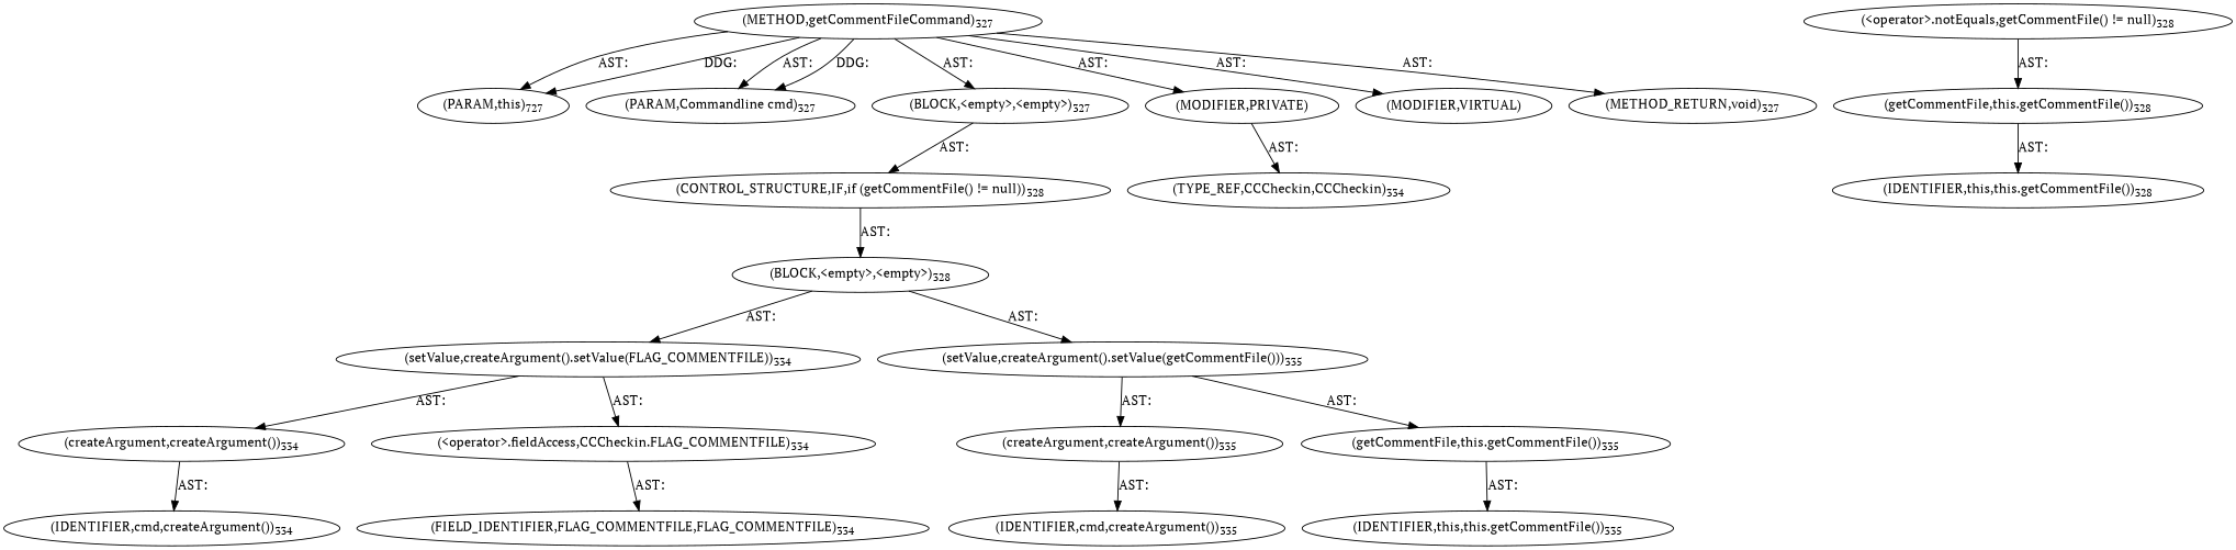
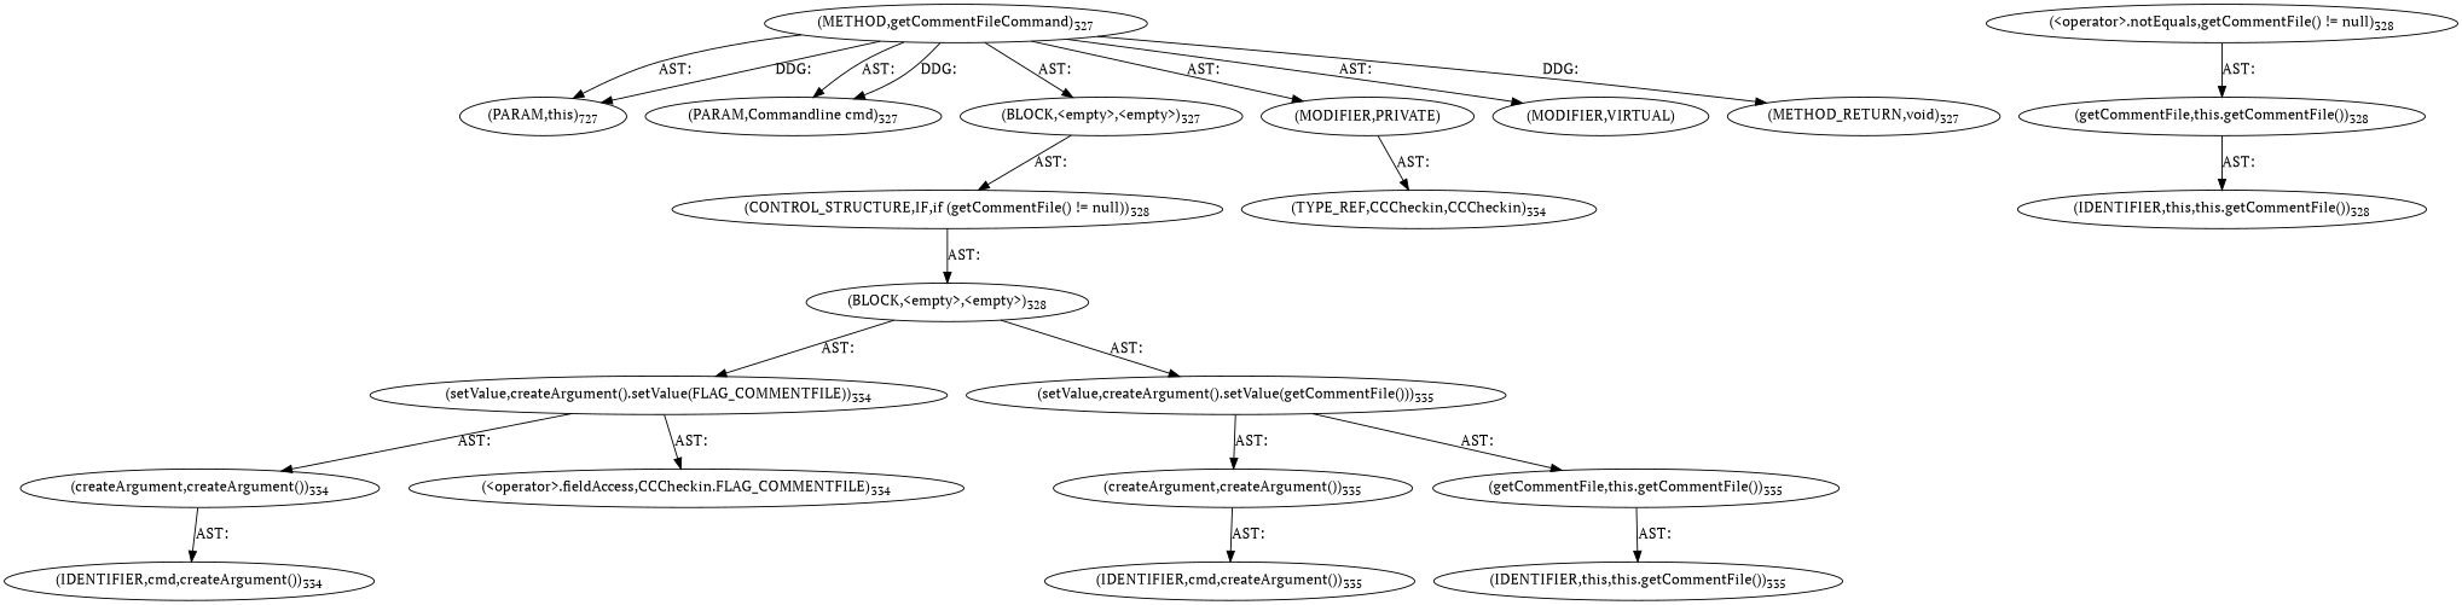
  digraph {
    fontname="PT Serif"
    node [fontname="PT Serif"]
    edge [fontname="PT Serif"]
    n1 [label=<(METHOD,getCommentFileCommand)<SUB>327</SUB>>]
    n2 [label=<(PARAM,this)<SUB>727</SUB>>]
    n3 [label=<(PARAM,Commandline cmd)<SUB>327</SUB>>]
    n4 [label=<(BLOCK,&lt;empty&gt;,&lt;empty&gt;)<SUB>327</SUB>>]
    n5 [label=<(MODIFIER,PRIVATE)>]
    n6 [label=<(MODIFIER,VIRTUAL)>]
    n7 [label=<(METHOD_RETURN,void)<SUB>327</SUB>>]
    n8 [label=<(CONTROL_STRUCTURE,IF,if (getCommentFile() != null))<SUB>328</SUB>>]
    n9 [label=<(TYPE_REF,CCCheckin,CCCheckin)<SUB>334</SUB>>]
    n10 [label=<(BLOCK,&lt;empty&gt;,&lt;empty&gt;)<SUB>328</SUB>>]
    n11 [label=<(&lt;operator&gt;.notEquals,getCommentFile() != null)<SUB>328</SUB>>]
    n12 [label=<(getCommentFile,this.getCommentFile())<SUB>328</SUB>>]
    n13 [label=<(setValue,createArgument().setValue(FLAG_COMMENTFILE))<SUB>334</SUB>>]
    n14 [label=<(setValue,createArgument().setValue(getCommentFile()))<SUB>335</SUB>>]
    n15 [label=<(IDENTIFIER,this,this.getCommentFile())<SUB>328</SUB>>]
    n16 [label=<(createArgument,createArgument())<SUB>334</SUB>>]
    n17 [label=<(&lt;operator&gt;.fieldAccess,CCCheckin.FLAG_COMMENTFILE)<SUB>334</SUB>>]
    n18 [label=<(createArgument,createArgument())<SUB>335</SUB>>]
    n19 [label=<(getCommentFile,this.getCommentFile())<SUB>335</SUB>>]
    n20 [label=<(IDENTIFIER,cmd,createArgument())<SUB>334</SUB>>]
-   n21 [label=<(FIELD_IDENTIFIER,FLAG_COMMENTFILE,FLAG_COMMENTFILE)<SUB>334</SUB>>]
    n22 [label=<(IDENTIFIER,cmd,createArgument())<SUB>335</SUB>>]
    n23 [label=<(IDENTIFIER,this,this.getCommentFile())<SUB>335</SUB>>]
    n1 -> n2 [label="AST: "]
    n1 -> n2 [label="DDG: "]
    n1 -> n3 [label="AST: "]
    n1 -> n3 [label="DDG: "]
    n1 -> n4 [label="AST: "]
    n1 -> n5 [label="AST: "]
    n1 -> n6 [label="AST: "]
-   n1 -> n7 [label="AST: "]
+   n1 -> n7 [label="DDG: "]
    n4 -> n8 [label="AST: "]
    n5 -> n9 [label="AST: "]
    n8 -> n10 [label="AST: "]
    n10 -> n13 [label="AST: "]
    n10 -> n14 [label="AST: "]
    n11 -> n12 [label="AST: "]
    n12 -> n15 [label="AST: "]
    n13 -> n16 [label="AST: "]
    n13 -> n17 [label="AST: "]
    n14 -> n18 [label="AST: "]
    n14 -> n19 [label="AST: "]
    n16 -> n20 [label="AST: "]
-   n17 -> n21 [label="AST: "]
    n18 -> n22 [label="AST: "]
    n19 -> n23 [label="AST: "]
  }
